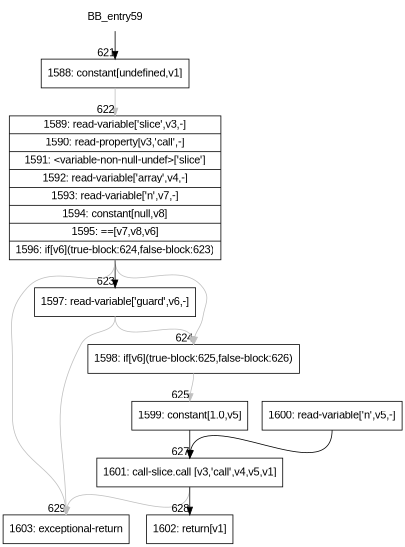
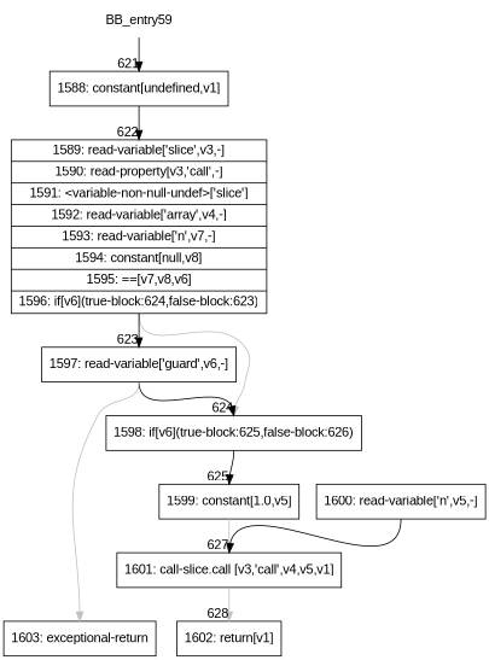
  digraph {
    fontname="Liberation Sans"
    rankdir=TD
    node [fontname="Liberation Sans" shape=record]
    edge [fontname="Liberation Sans" headport=n tailport=s]
    n1 [label=BB_entry59 shape=none]
    n2 [label="{1588: constant[undefined,v1]}"]
    n3 [label="{1589: read-variable['slice',v3,-]|1590: read-property[v3,'call',-]|1591: \<variable-non-null-undef\>['slice']|1592: read-variable['array',v4,-]|1593: read-variable['n',v7,-]|1594: constant[null,v8]|1595: ==[v7,v8,v6]|1596: if[v6](true-block:624,false-block:623)}"]
    n4 [label="{1598: if[v6](true-block:625,false-block:626)}"]
    n5 [label="{1597: read-variable['guard',v6,-]}"]
    n6 [label="{1603: exceptional-return}"]
    n7 [label="{1599: constant[1.0,v5]}"]
    n8 [label="{1601: call-slice.call [v3,'call',v4,v5,v1]}"]
    n9 [label="{1600: read-variable['n',v5,-]}"]
    n10 [label="{1602: return[v1]}"]
    n1 -> n2 [headlabel="    621"]
-   n2 -> n3 [headlabel="      622" color=gray]
+   n2 -> n3 [headlabel="      622"]
    n3 -> n4 [color=gray headlabel="      624"]
    n3 -> n5 [headlabel="      623"]
-   n3 -> n6 [color=gray headlabel="      629"]
-   n4 -> n7 [headlabel="      625" color=gray]
-   n5 -> n4 [color=gray]
+   n4 -> n7 [headlabel="      625"]
+   n5 -> n4
    n5 -> n6 [color=gray]
-   n7 -> n8 [headlabel="      627"]
-   n8 -> n6 [color=gray]
-   n8 -> n10 [headlabel="      628"]
+   n7 -> n8 [headlabel="      627" color=gray]
+   n8 -> n10 [headlabel="      628" color=gray]
    n9 -> n8
  }
